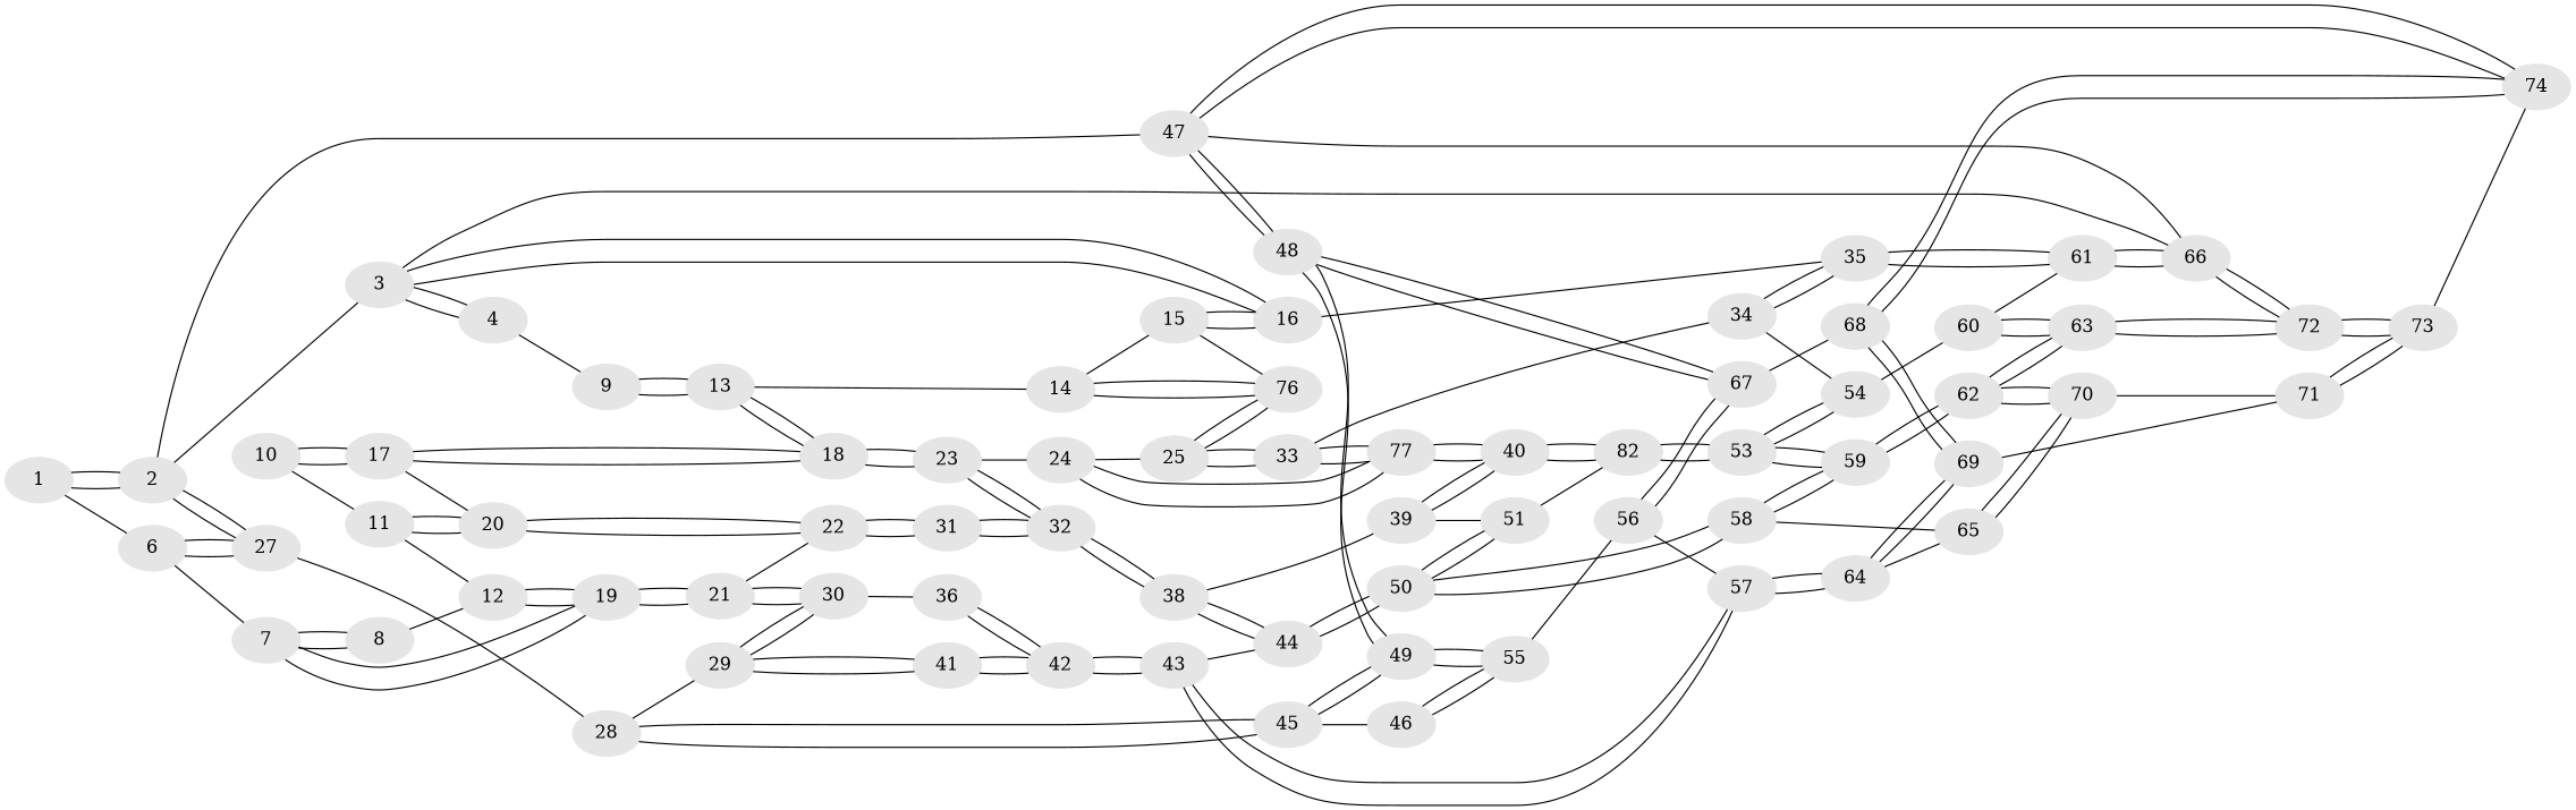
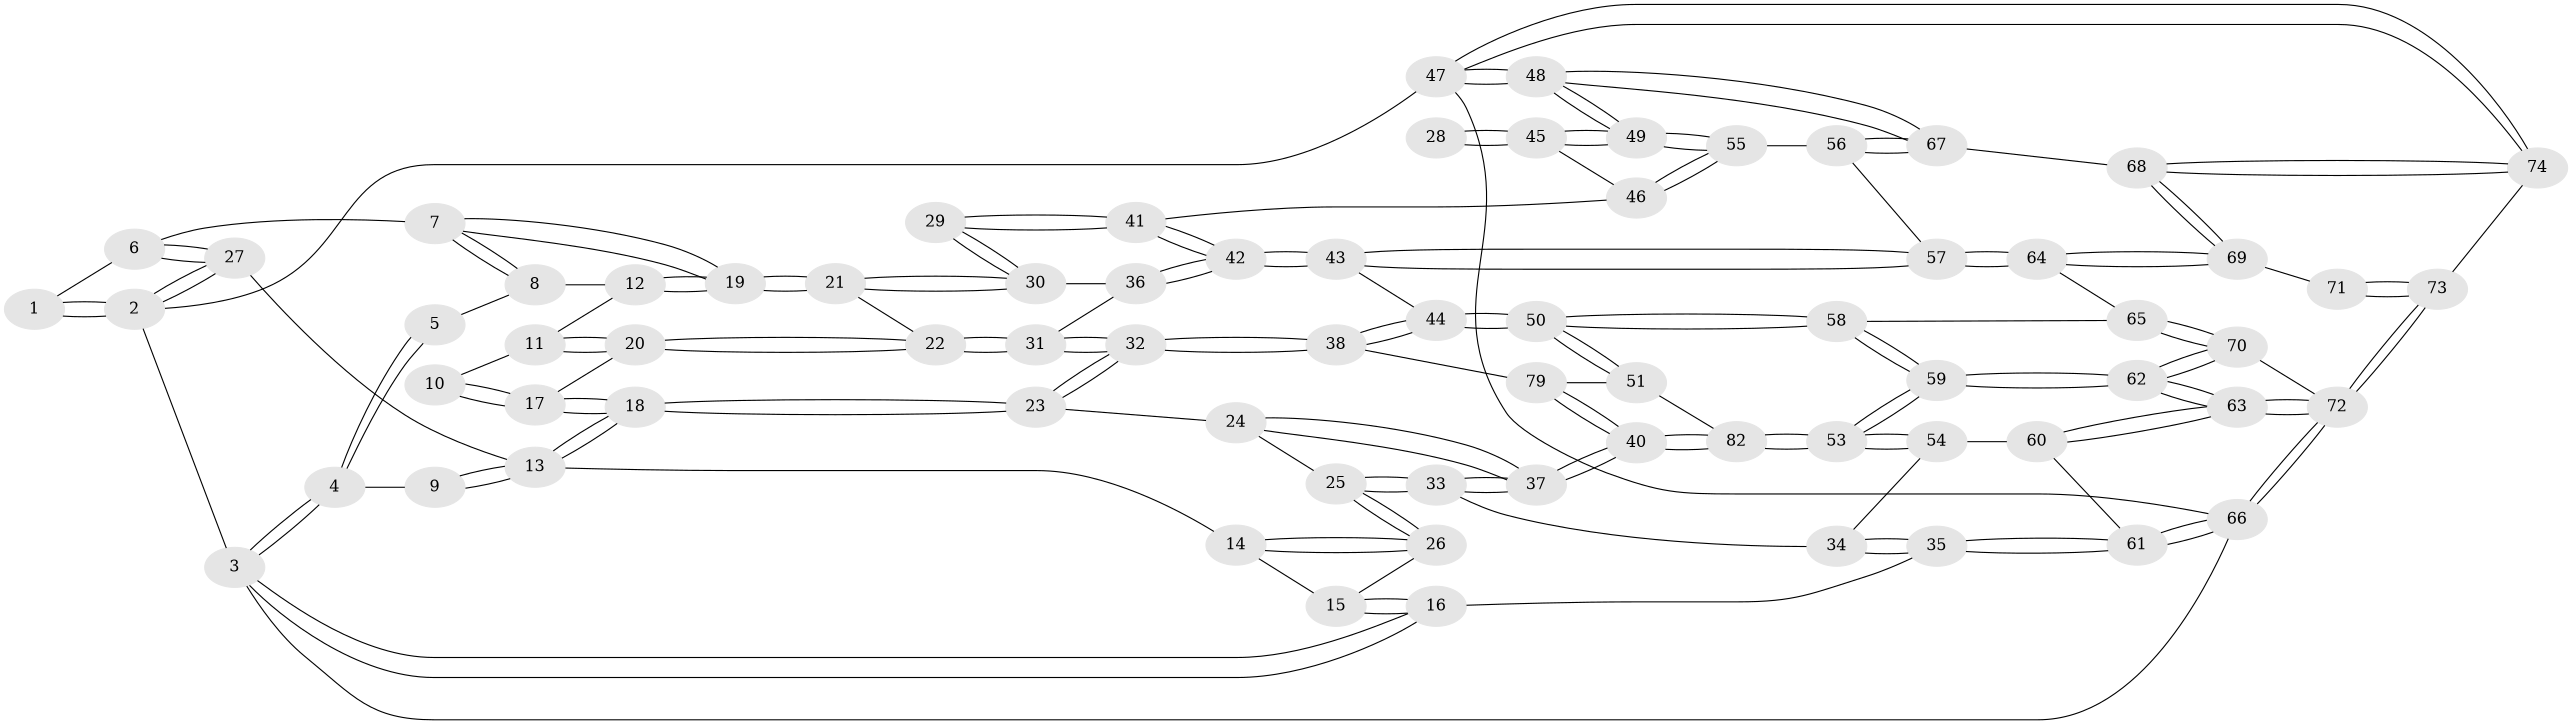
  graph {
    rankdir=LR
    node [color=gray90 style=filled]
    1
    2
    6
    3
    27
    47
    7
    4
    16
    66
    28
    48
    74
+   5
    9
    35
    72
    8
    13
    12
    19
    21
    10
    11
    17
    14
    18
    20
    22
    15
-   26 [label=76]
+   26
    23
    61
    24
    32
    30
    31
    36
    25
-   37 [label=77]
+   37
    38
    33
    40
    34
    29
    45
    41
    46
    49
    42
-   39
+   39 [label=79]
    44
    54
    60
    43
    n56 [label=82]
    51
    50
    53
    55
    57
    64
    58
    56
    67
    68
    59
    65
    62
    63
    69
    70
    71
    73
    1 -- 2
    1 -- 2
    1 -- 6
    2 -- 3
    2 -- 27
    2 -- 27
    2 -- 47
    6 -- 27
    6 -- 27
    6 -- 7
    3 -- 4
    3 -- 4
    3 -- 16
    3 -- 16
    3 -- 66
-   27 -- 28
+   27 -- 13
    47 -- 66
    47 -- 48
    47 -- 48
    47 -- 74
    47 -- 74
    7 -- 8
    7 -- 8
    7 -- 19
    7 -- 19
+   4 -- 5
+   4 -- 5
    4 -- 9
    16 -- 35
    66 -- 72
    66 -- 72
-   28 -- 29
    28 -- 45
    28 -- 45
    48 -- 49
    48 -- 49
    48 -- 67
    48 -- 67
+   5 -- 8
    9 -- 13
    9 -- 13
    35 -- 61
    35 -- 61
    72 -- 73
    72 -- 73
    8 -- 12
    13 -- 14
    13 -- 18
    13 -- 18
    12 -- 19
    12 -- 19
    19 -- 21
    19 -- 21
    21 -- 22
    21 -- 30
    21 -- 30
    10 -- 11
    10 -- 17
    10 -- 17
    11 -- 12
    11 -- 20
    11 -- 20
    17 -- 18
    17 -- 18
    17 -- 20
    14 -- 15
    14 -- 26
    14 -- 26
    18 -- 23
    18 -- 23
    20 -- 22
    20 -- 22
    22 -- 31
    22 -- 31
    15 -- 16
    15 -- 16
    15 -- 26
    23 -- 24
    23 -- 32
    23 -- 32
    61 -- 66
    61 -- 66
    24 -- 25
    24 -- 37
    24 -- 37
    32 -- 38
    32 -- 38
    30 -- 36
    31 -- 32
    31 -- 32
+   31 -- 36
    36 -- 42
    36 -- 42
    25 -- 26
    25 -- 26
    25 -- 33
    25 -- 33
    37 -- 40
    37 -- 40
    38 -- 39
    38 -- 44
    38 -- 44
    33 -- 37
    33 -- 37
    33 -- 34
    40 -- n56
    40 -- n56
    34 -- 35
    34 -- 35
    34 -- 54
    29 -- 30
    29 -- 30
    29 -- 41
    29 -- 41
    45 -- 46
    45 -- 49
    45 -- 49
+   41 -- 46
    41 -- 42
    41 -- 42
    46 -- 55
    46 -- 55
    49 -- 55
    49 -- 55
    42 -- 43
    42 -- 43
    39 -- 40
    39 -- 40
    39 -- 51
    44 -- 50
    44 -- 50
    54 -- 60
    60 -- 61
    60 -- 63
    60 -- 63
    43 -- 44
    43 -- 57
    43 -- 57
    n56 -- 53
    n56 -- 53
    51 -- n56
    50 -- 51
    50 -- 51
    50 -- 58
    50 -- 58
    53 -- 54
    53 -- 54
    53 -- 59
    53 -- 59
    55 -- 56
    57 -- 64
    57 -- 64
    64 -- 65
    64 -- 69
    64 -- 69
    58 -- 59
    58 -- 59
    58 -- 65
    56 -- 57
    56 -- 67
    56 -- 67
    67 -- 68
    68 -- 74
    68 -- 74
    68 -- 69
    68 -- 69
    59 -- 62
    59 -- 62
    65 -- 70
    65 -- 70
    62 -- 63
    62 -- 63
    62 -- 70
    62 -- 70
    63 -- 72
    63 -- 72
    69 -- 71
-   70 -- 71
+   70 -- 72
    71 -- 73
    71 -- 73
    73 -- 74
  }
